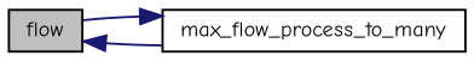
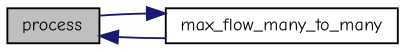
  digraph {
    rankdir=LR
    fontname="Comic Neue"
    node [color=black fontname="Comic Neue" fontsize=10 shape=record style=filled]
    edge [color=midnightblue dir=back fontname="Comic Neue" fontsize=10 labelfontname=Helvetica labelfontsize=10 style=solid]
-   n1 [fillcolor=grey75 fontcolor=black height=0.2 label=flow width=0.4]
-   n2 [fillcolor=white height=0.2 label=max_flow_process_to_many width=0.4]
+   n1 [fillcolor=grey75 fontcolor=black height=0.2 label=process width=0.4]
+   n2 [fillcolor=white height=0.2 label=max_flow_many_to_many width=0.4]
    n1 -> n2
    n2 -> n1
  }
